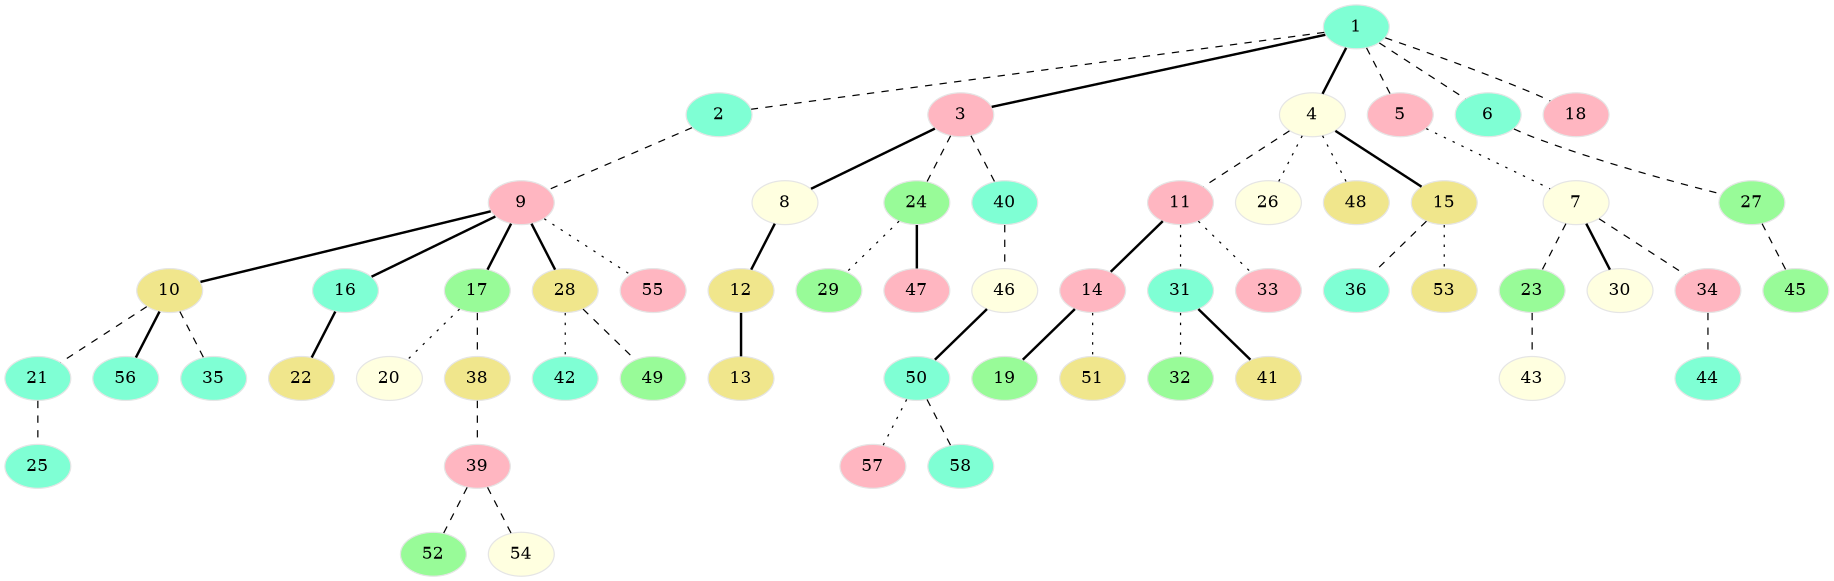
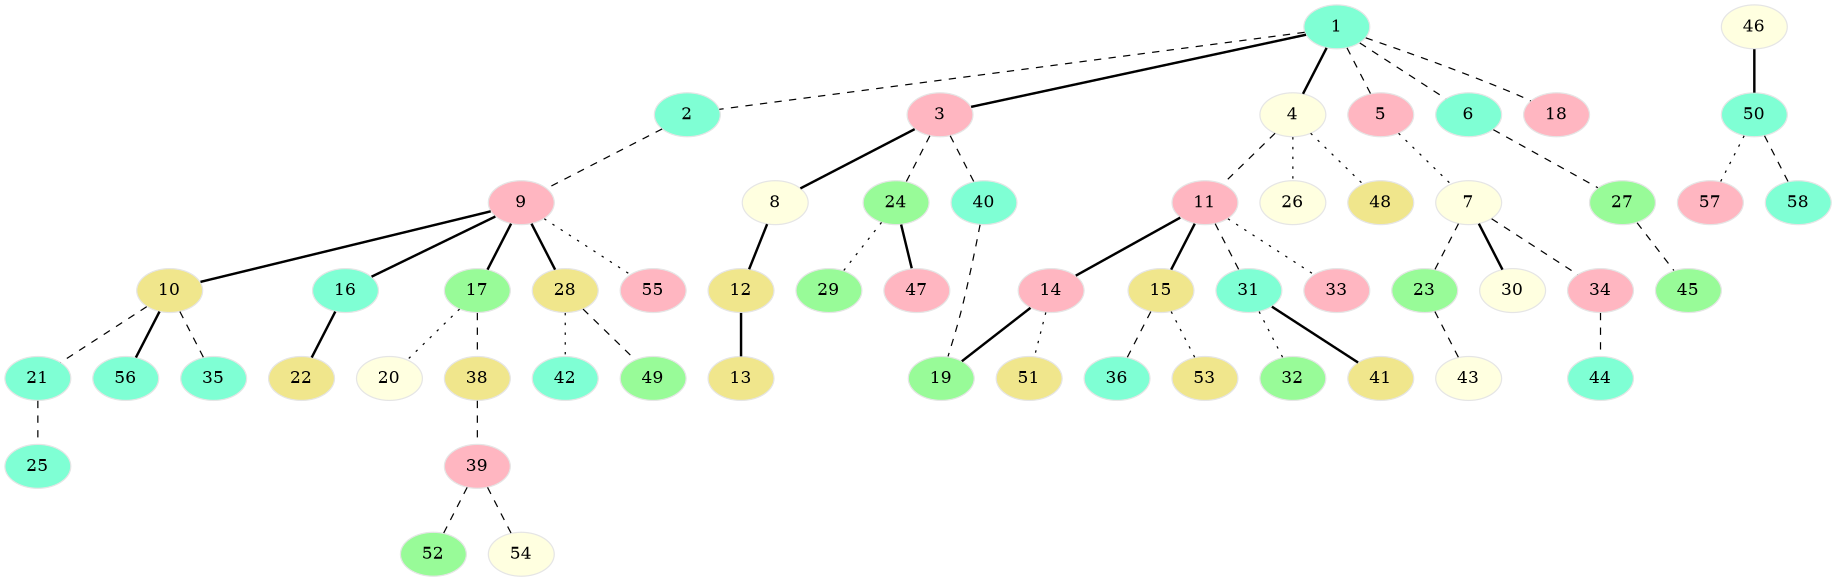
  graph {
    node [color=gray90 fillcolor=aquamarine style=filled]
    edge [style=dashed]
    1
    2
    3 [fillcolor=lightpink]
    4 [fillcolor=lightyellow]
    5 [fillcolor=lightpink]
    6
    18 [fillcolor=lightpink]
    9 [fillcolor=lightpink]
    8 [fillcolor=lightyellow]
    24 [fillcolor=palegreen]
    40
    11 [fillcolor=lightpink]
    26 [fillcolor=lightyellow]
    48 [fillcolor=khaki]
    7 [fillcolor=lightyellow]
    27 [fillcolor=palegreen]
    10 [fillcolor=khaki]
    16
    17 [fillcolor=palegreen]
    28 [fillcolor=khaki]
    55 [fillcolor=lightpink]
    12 [fillcolor=khaki]
    29 [fillcolor=palegreen]
    47 [fillcolor=lightpink]
    46 [fillcolor=lightyellow]
    14 [fillcolor=lightpink]
    15 [fillcolor=khaki]
    31
    33 [fillcolor=lightpink]
    23 [fillcolor=palegreen]
    30 [fillcolor=lightyellow]
    34 [fillcolor=lightpink]
    45 [fillcolor=palegreen]
    43 [fillcolor=lightyellow]
    44
    13 [fillcolor=khaki]
    21
    56
    35
    22 [fillcolor=khaki]
    20 [fillcolor=lightyellow]
    38 [fillcolor=khaki]
    42
    49 [fillcolor=palegreen]
    25
    19 [fillcolor=palegreen]
    51 [fillcolor=khaki]
    36
    53 [fillcolor=khaki]
    32 [fillcolor=palegreen]
    41 [fillcolor=khaki]
    39 [fillcolor=lightpink]
    52 [fillcolor=palegreen]
    54 [fillcolor=lightyellow]
    50
    57 [fillcolor=lightpink]
    58
    1 -- 2
    1 -- 3 [style=bold]
    1 -- 4 [style=bold]
    1 -- 5
    1 -- 6
    1 -- 18
    2 -- 9
    3 -- 8 [style=bold]
    3 -- 24
    3 -- 40
    4 -- 11
    4 -- 26 [style=dotted]
    4 -- 48 [style=dotted]
    5 -- 7 [style=dotted]
    6 -- 27
    9 -- 10 [style=bold]
    9 -- 16 [style=bold]
    9 -- 17 [style=bold]
    9 -- 28 [style=bold]
    9 -- 55 [style=dotted]
    8 -- 12 [style=bold]
    24 -- 29 [style=dotted]
    24 -- 47 [style=bold]
-   40 -- 46
+   40 -- 19
    11 -- 14 [style=bold]
-   4 -- 15 [style=bold]
-   11 -- 31 [style=dotted]
+   11 -- 15 [style=bold]
+   11 -- 31
    11 -- 33 [style=dotted]
    7 -- 23
    7 -- 30 [style=bold]
    7 -- 34
    27 -- 45
    10 -- 21
    10 -- 56 [style=bold]
    10 -- 35
    16 -- 22 [style=bold]
    17 -- 20 [style=dotted]
    17 -- 38
    28 -- 42 [style=dotted]
    28 -- 49
    12 -- 13 [style=bold]
    46 -- 50 [style=bold]
    14 -- 19 [style=bold]
    14 -- 51 [style=dotted]
    15 -- 36
    15 -- 53 [style=dotted]
    31 -- 32 [style=dotted]
    31 -- 41 [style=bold]
    23 -- 43
    34 -- 44
    21 -- 25
    38 -- 39
    39 -- 52
    39 -- 54
    50 -- 57 [style=dotted]
    50 -- 58
  }
